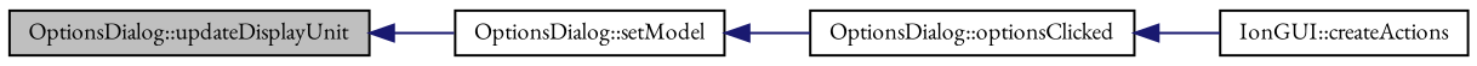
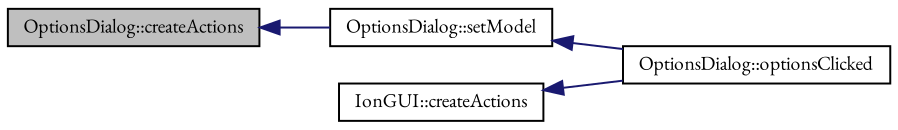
  digraph {
    fontname="EB Garamond"
    rankdir=LR
    node [color=black fillcolor=white fontname="EB Garamond" fontsize=10 shape=record style=filled]
    edge [color=midnightblue dir=back fontname="EB Garamond" fontsize=10 labelfontname=Helvetica labelfontsize=10 style=solid]
-   n1 [fillcolor=grey75 fontcolor=black height=0.2 label="OptionsDialog::updateDisplayUnit" width=0.4]
+   n1 [fillcolor=grey75 fontcolor=black height=0.2 label="OptionsDialog::createActions" width=0.4]
    n2 [height=0.2 label="OptionsDialog::setModel" width=0.4]
    n3 [height=0.2 label="OptionsDialog::optionsClicked" width=0.4]
    n4 [height=0.2 label="IonGUI::createActions" width=0.4]
    n1 -> n2
    n2 -> n3
-   n3 -> n4
+   n4 -> n3
  }
